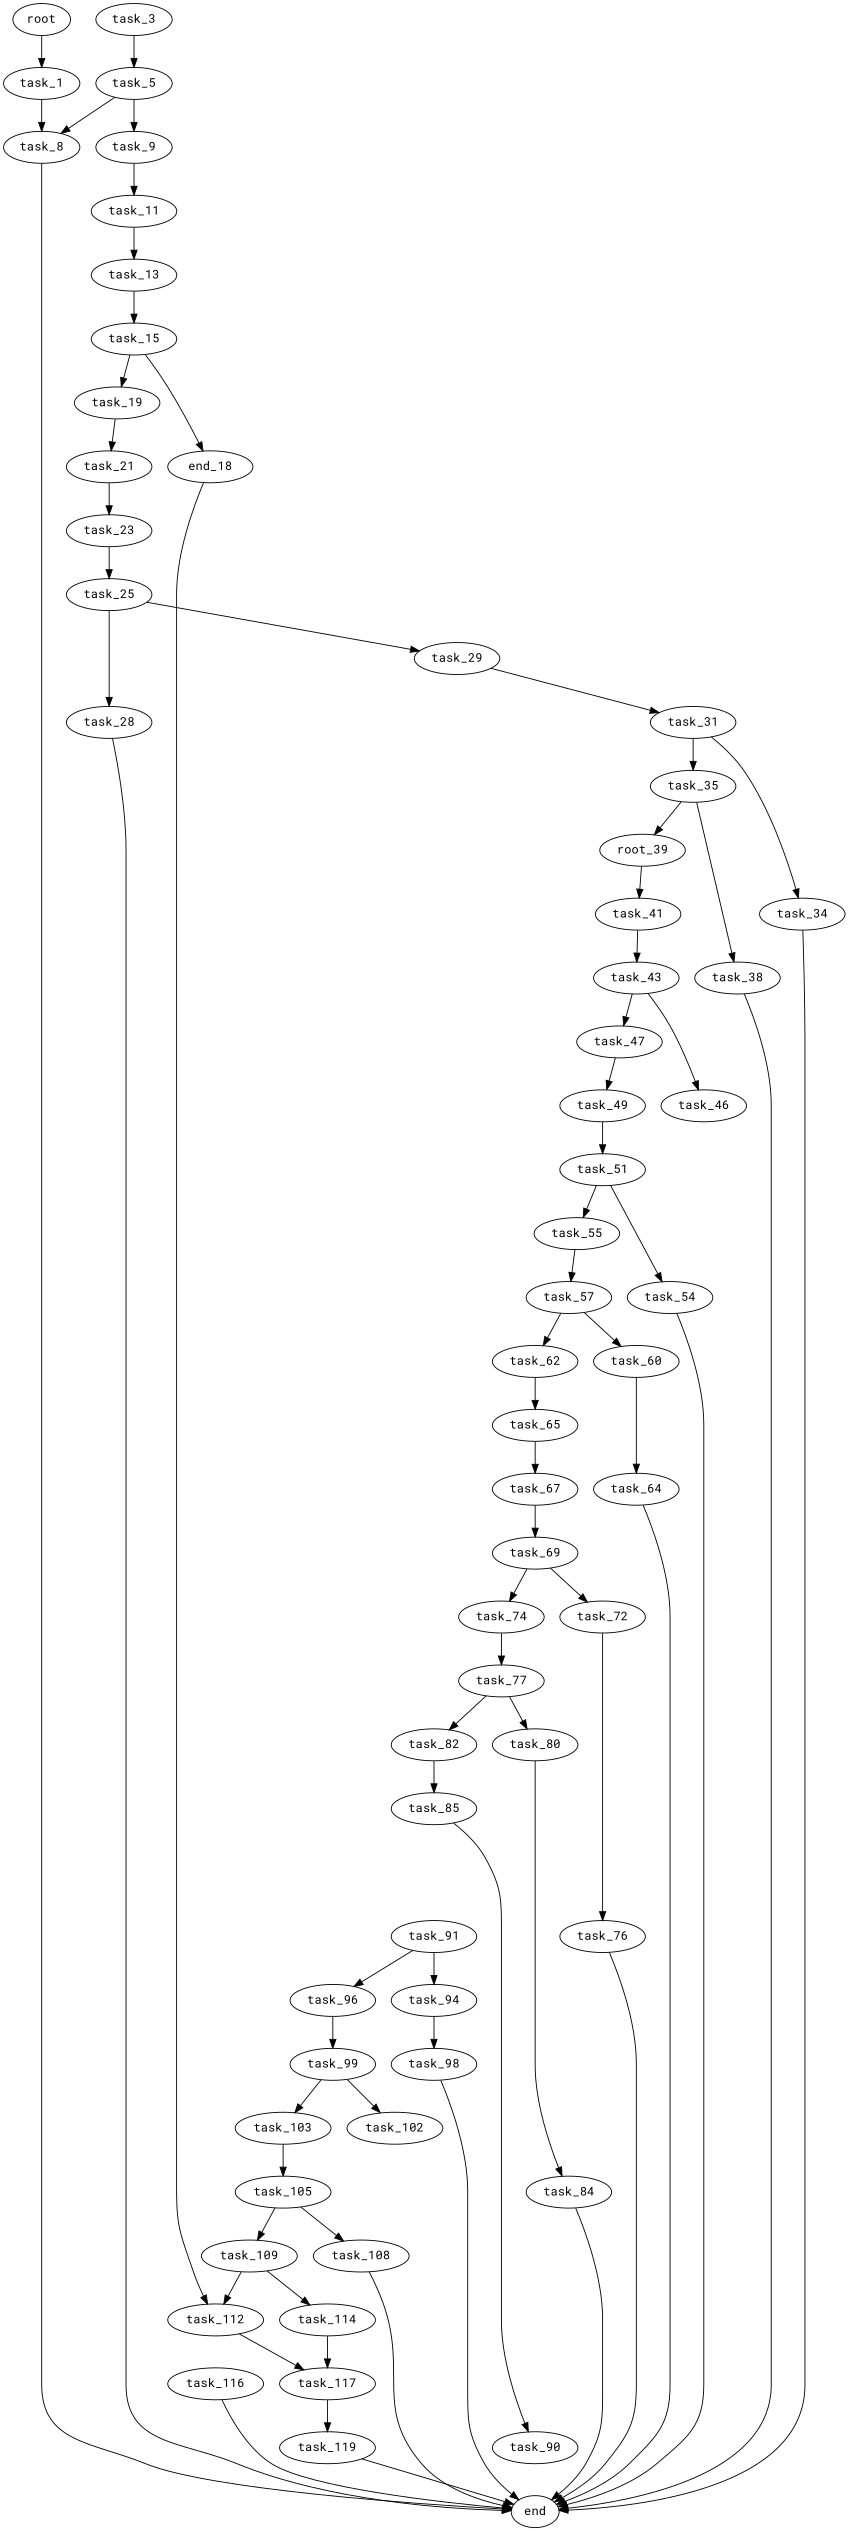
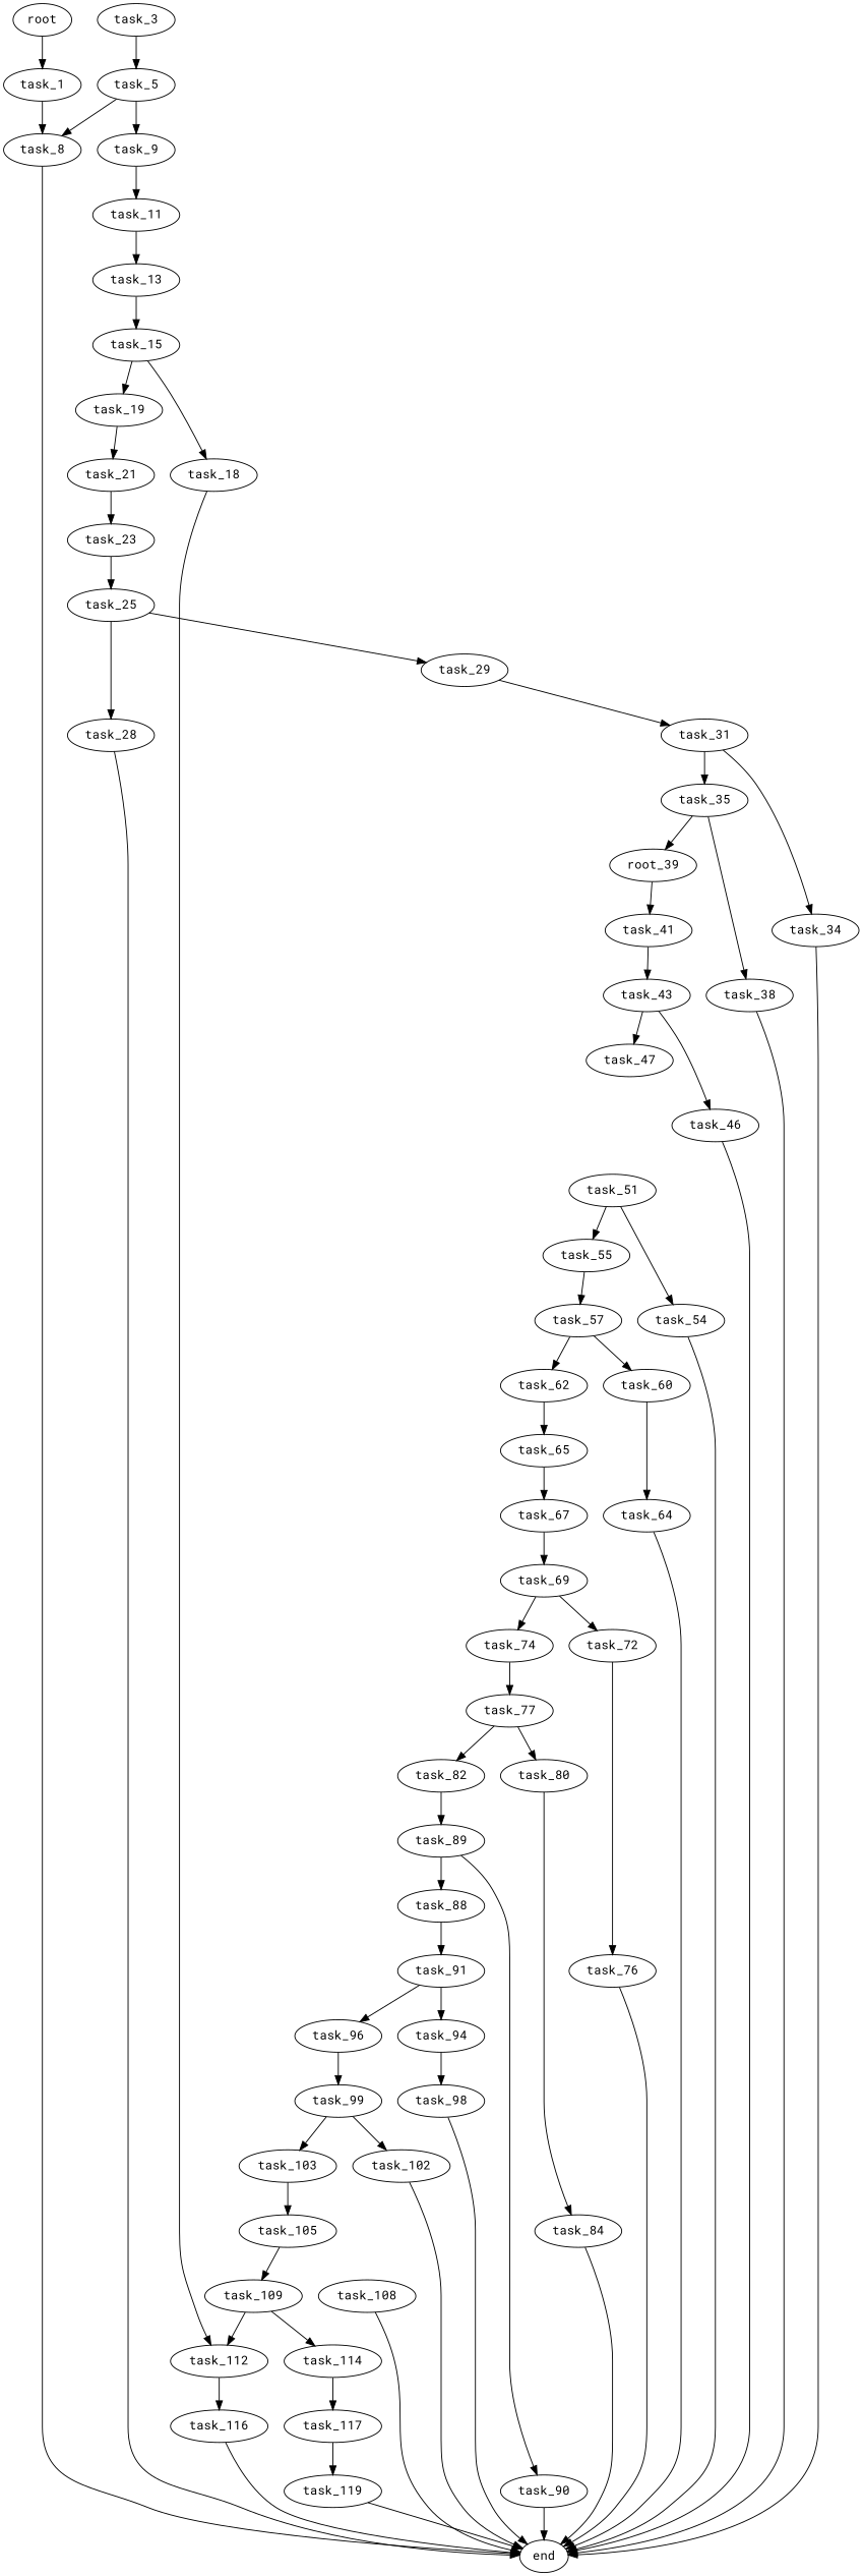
  digraph {
    fontname="Roboto Mono"
    node [fontname="Roboto Mono"]
    edge [fontname="Roboto Mono"]
    root
    task_1
    task_8
    task_3
    task_5
    task_9
    end
    task_11
    task_13
    task_15
-   task_18 [label=end_18]
+   task_18
    task_19
    task_112
    task_21
    task_23
    task_25
    task_28
    task_29
    task_31
    task_34
    task_35
    task_38
    n23 [label=root_39]
    task_41
    task_43
    task_46
    task_47
-   task_49
    task_51
    task_54
    task_55
    task_57
    task_60
    task_62
    task_64
    task_65
    task_67
    task_69
    task_72
    task_74
    task_76
    task_77
    task_80
    task_82
    task_84
-   task_85
+   task_85 [label=task_89]
+   task_88
    task_90
    task_91
    task_94
    task_96
    task_98
    task_99
    task_102
    task_103
    task_105
    task_108
    task_109
    task_114
    task_116
    task_117
    task_119
    root -> task_1
    task_1 -> task_8
    task_8 -> end
    task_3 -> task_5
    task_5 -> task_8
    task_5 -> task_9
    task_9 -> task_11
    task_11 -> task_13
    task_13 -> task_15
    task_15 -> task_18
    task_15 -> task_19
    task_18 -> task_112
    task_19 -> task_21
-   task_112 -> task_117
+   task_112 -> task_116
    task_21 -> task_23
    task_23 -> task_25
    task_25 -> task_28
    task_25 -> task_29
    task_28 -> end
    task_29 -> task_31
    task_31 -> task_34
    task_31 -> task_35
    task_34 -> end
    task_35 -> task_38
    task_35 -> n23
    task_38 -> end
    n23 -> task_41
    task_41 -> task_43
    task_43 -> task_46
    task_43 -> task_47
-   task_47 -> task_49
-   task_49 -> task_51
+   task_46 -> end
    task_51 -> task_54
    task_51 -> task_55
    task_54 -> end
    task_55 -> task_57
    task_57 -> task_60
    task_57 -> task_62
    task_60 -> task_64
    task_62 -> task_65
    task_64 -> end
    task_65 -> task_67
    task_67 -> task_69
    task_69 -> task_72
    task_69 -> task_74
    task_72 -> task_76
    task_74 -> task_77
    task_76 -> end
    task_77 -> task_80
    task_77 -> task_82
    task_80 -> task_84
    task_82 -> task_85
    task_84 -> end
+   task_85 -> task_88
    task_85 -> task_90
+   task_88 -> task_91
+   task_90 -> end
    task_91 -> task_94
    task_91 -> task_96
    task_94 -> task_98
    task_96 -> task_99
    task_98 -> end
    task_99 -> task_102
    task_99 -> task_103
+   task_102 -> end
    task_103 -> task_105
-   task_105 -> task_108
    task_105 -> task_109
    task_108 -> end
    task_109 -> task_112
    task_109 -> task_114
    task_114 -> task_117
    task_116 -> end
    task_117 -> task_119
    task_119 -> end
  }
